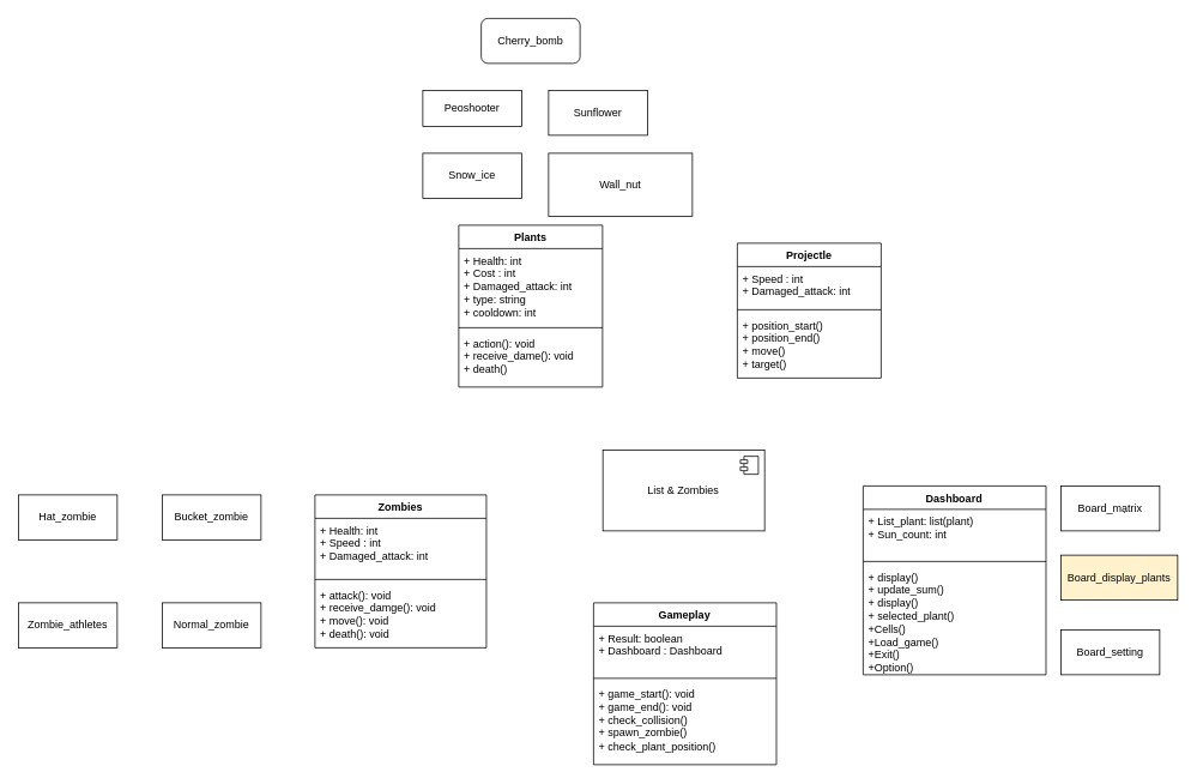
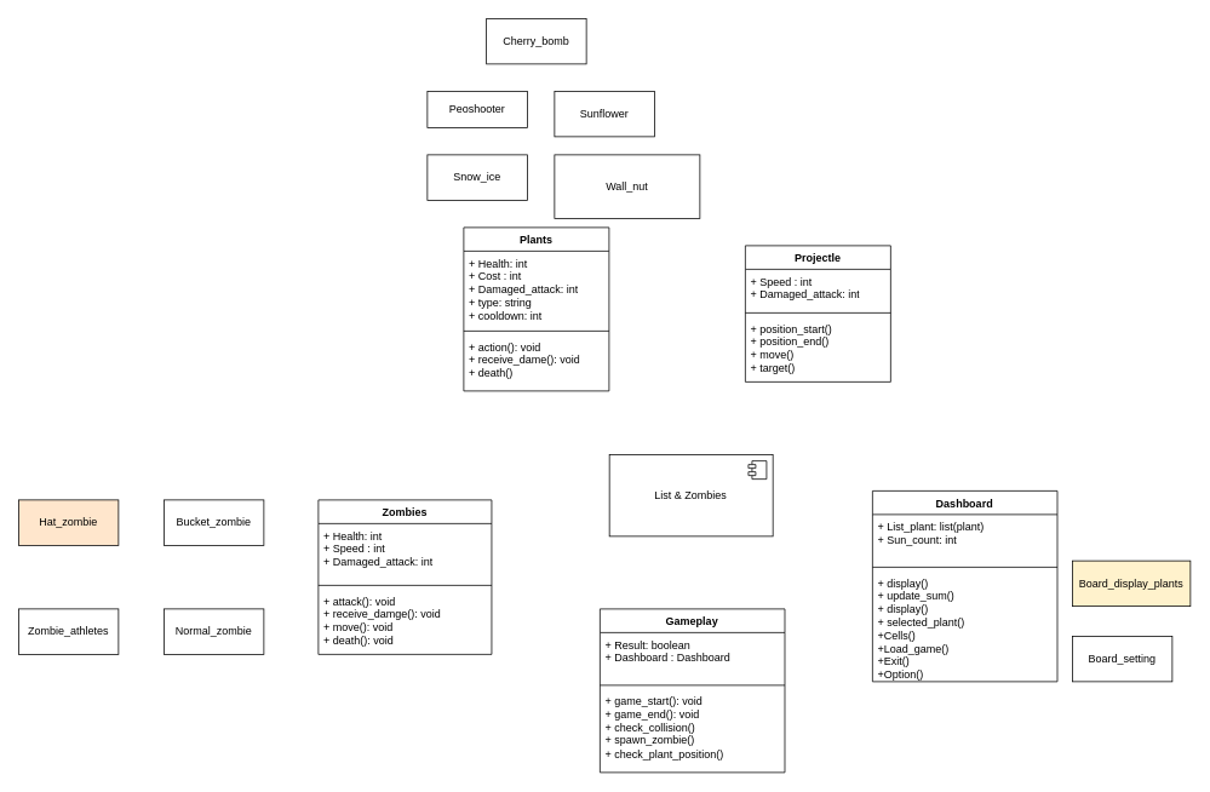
  <mxCell id="0" value="" />
  <mxCell id="1" parent="0" />
  <mxCell id="2" value="Plants" style="swimlane;fontStyle=1;align=center;verticalAlign=top;childLayout=stackLayout;horizontal=1;startSize=26;horizontalStack=0;resizeParent=1;resizeParentMax=0;resizeLast=0;collapsible=1;marginBottom=0;whiteSpace=wrap;html=1;" parent="1" vertex="1"><mxGeometry x="510" y="250" width="160" height="180" as="geometry" /></mxCell>
  <mxCell id="3" value="+ Health: int&lt;div&gt;+ Cost : int&lt;/div&gt;&lt;div&gt;+ Damaged_attack: int&lt;/div&gt;&lt;div&gt;+ type: string&lt;/div&gt;&lt;div&gt;+ cooldown: int&lt;/div&gt;&lt;div&gt;&lt;br&gt;&lt;/div&gt;" style="text;strokeColor=none;fillColor=none;align=left;verticalAlign=top;spacingLeft=4;spacingRight=4;overflow=hidden;rotatable=0;points=[[0,0.5],[1,0.5]];portConstraint=eastwest;whiteSpace=wrap;html=1;" parent="2" vertex="1"><mxGeometry y="26" width="160" height="84" as="geometry" /></mxCell>
  <mxCell id="4" value="" style="line;strokeWidth=1;fillColor=none;align=left;verticalAlign=middle;spacingTop=-1;spacingLeft=3;spacingRight=3;rotatable=0;labelPosition=right;points=[];portConstraint=eastwest;strokeColor=inherit;" parent="2" vertex="1"><mxGeometry y="110" width="160" height="8" as="geometry" /></mxCell>
  <mxCell id="5" value="+ action(): void&lt;div&gt;+ receive_dame(): void&lt;/div&gt;&lt;div&gt;+ death()&lt;/div&gt;&lt;div&gt;&lt;br&gt;&lt;/div&gt;" style="text;strokeColor=none;fillColor=none;align=left;verticalAlign=top;spacingLeft=4;spacingRight=4;overflow=hidden;rotatable=0;points=[[0,0.5],[1,0.5]];portConstraint=eastwest;whiteSpace=wrap;html=1;" parent="2" vertex="1"><mxGeometry y="118" width="160" height="62" as="geometry" /></mxCell>
  <mxCell id="6" value="Zombies" style="swimlane;fontStyle=1;align=center;verticalAlign=top;childLayout=stackLayout;horizontal=1;startSize=26;horizontalStack=0;resizeParent=1;resizeParentMax=0;resizeLast=0;collapsible=1;marginBottom=0;whiteSpace=wrap;html=1;" parent="1" vertex="1"><mxGeometry y="550" width="190.77" height="170" as="geometry" x="350" /></mxCell>
  <mxCell id="7" value="+ Health: int&lt;div&gt;+ Speed : int&lt;/div&gt;&lt;div&gt;+ Damaged_attack: int&lt;/div&gt;" style="text;strokeColor=none;fillColor=none;align=left;verticalAlign=top;spacingLeft=4;spacingRight=4;overflow=hidden;rotatable=0;points=[[0,0.5],[1,0.5]];portConstraint=eastwest;whiteSpace=wrap;html=1;" parent="6" vertex="1"><mxGeometry y="26" width="190.77" height="64" as="geometry" /></mxCell>
  <mxCell id="8" value="" style="line;strokeWidth=1;fillColor=none;align=left;verticalAlign=middle;spacingTop=-1;spacingLeft=3;spacingRight=3;rotatable=0;labelPosition=right;points=[];portConstraint=eastwest;strokeColor=inherit;" parent="6" vertex="1"><mxGeometry y="90" width="190.77" height="8" as="geometry" /></mxCell>
  <mxCell id="9" value="+ attack(): void&lt;div&gt;+ receive_damge(): void&lt;/div&gt;&lt;div&gt;+ move(): void&lt;/div&gt;&lt;div&gt;+ death(): void&lt;/div&gt;" style="text;strokeColor=none;fillColor=none;align=left;verticalAlign=top;spacingLeft=4;spacingRight=4;overflow=hidden;rotatable=0;points=[[0,0.5],[1,0.5]];portConstraint=eastwest;whiteSpace=wrap;html=1;" parent="6" vertex="1"><mxGeometry y="98" width="190.77" height="72" as="geometry" /></mxCell>
  <mxCell id="10" value="Projectle" style="swimlane;fontStyle=1;align=center;verticalAlign=top;childLayout=stackLayout;horizontal=1;startSize=26;horizontalStack=0;resizeParent=1;resizeParentMax=0;resizeLast=0;collapsible=1;marginBottom=0;whiteSpace=wrap;html=1;" parent="1" vertex="1"><mxGeometry x="820" y="270" width="160" height="150" as="geometry"><mxRectangle x="640" y="400" width="90" height="30" as="alternateBounds" /></mxGeometry></mxCell>
  <mxCell id="11" value="&lt;div&gt;+ Speed : int&lt;/div&gt;&lt;div&gt;+ Damaged_attack: int&lt;/div&gt;" style="text;strokeColor=none;fillColor=none;align=left;verticalAlign=top;spacingLeft=4;spacingRight=4;overflow=hidden;rotatable=0;points=[[0,0.5],[1,0.5]];portConstraint=eastwest;whiteSpace=wrap;html=1;" parent="10" vertex="1"><mxGeometry y="26" width="160" height="44" as="geometry" /></mxCell>
  <mxCell id="12" value="" style="line;strokeWidth=1;fillColor=none;align=left;verticalAlign=middle;spacingTop=-1;spacingLeft=3;spacingRight=3;rotatable=0;labelPosition=right;points=[];portConstraint=eastwest;strokeColor=inherit;" parent="10" vertex="1"><mxGeometry y="70" width="160" height="8" as="geometry" /></mxCell>
  <mxCell id="13" value="+ position_start()&lt;div&gt;+ position_end()&lt;/div&gt;&lt;div&gt;+ move()&lt;/div&gt;&lt;div&gt;+ target()&lt;/div&gt;" style="text;strokeColor=none;fillColor=none;align=left;verticalAlign=top;spacingLeft=4;spacingRight=4;overflow=hidden;rotatable=0;points=[[0,0.5],[1,0.5]];portConstraint=eastwest;whiteSpace=wrap;html=1;" parent="10" vertex="1"><mxGeometry y="78" width="160" height="72" as="geometry" /></mxCell>
  <mxCell id="14" value="Dashboard" style="swimlane;fontStyle=1;align=center;verticalAlign=top;childLayout=stackLayout;horizontal=1;startSize=26;horizontalStack=0;resizeParent=1;resizeParentMax=0;resizeLast=0;collapsible=1;marginBottom=0;whiteSpace=wrap;html=1;" parent="1" vertex="1"><mxGeometry x="960" y="540" width="203.49" height="210" as="geometry"><mxRectangle x="890" y="400" width="100" height="30" as="alternateBounds" /></mxGeometry></mxCell>
  <mxCell id="15" value="+ List_plant: list(plant)&lt;div&gt;+ Sun_count: int&lt;/div&gt;" style="text;strokeColor=none;fillColor=none;align=left;verticalAlign=top;spacingLeft=4;spacingRight=4;overflow=hidden;rotatable=0;points=[[0,0.5],[1,0.5]];portConstraint=eastwest;whiteSpace=wrap;html=1;" parent="14" vertex="1"><mxGeometry y="26" width="203.49" height="54" as="geometry" /></mxCell>
  <mxCell id="16" value="" style="line;strokeWidth=1;fillColor=none;align=left;verticalAlign=middle;spacingTop=-1;spacingLeft=3;spacingRight=3;rotatable=0;labelPosition=right;points=[];portConstraint=eastwest;strokeColor=inherit;" parent="14" vertex="1"><mxGeometry y="80" width="203.49" height="8" as="geometry" /></mxCell>
  <mxCell id="17" value="+ display()&lt;div&gt;+ update_sum()&lt;/div&gt;&lt;div&gt;+ display()&lt;/div&gt;&lt;div&gt;+ selected_plant()&lt;/div&gt;&lt;div&gt;+Cells()&lt;/div&gt;&lt;div&gt;+Load_game()&lt;/div&gt;&lt;div&gt;+Exit()&lt;/div&gt;&lt;div&gt;+Option()&lt;/div&gt;" style="text;strokeColor=none;fillColor=none;align=left;verticalAlign=top;spacingLeft=4;spacingRight=4;overflow=hidden;rotatable=0;points=[[0,0.5],[1,0.5]];portConstraint=eastwest;whiteSpace=wrap;html=1;" parent="14" vertex="1"><mxGeometry y="88" width="203.49" height="122" as="geometry" /></mxCell>
  <mxCell id="18" value="Gameplay" style="swimlane;fontStyle=1;align=center;verticalAlign=top;childLayout=stackLayout;horizontal=1;startSize=26;horizontalStack=0;resizeParent=1;resizeParentMax=0;resizeLast=0;collapsible=1;marginBottom=0;whiteSpace=wrap;html=1;" parent="1" vertex="1"><mxGeometry x="660" y="670" width="203.49" height="180" as="geometry"><mxRectangle x="890" y="400" width="100" height="30" as="alternateBounds" /></mxGeometry></mxCell>
  <mxCell id="19" value="+ Result: boolean&lt;div&gt;+ Dashboard : Dashboard&lt;/div&gt;" style="text;strokeColor=none;fillColor=none;align=left;verticalAlign=top;spacingLeft=4;spacingRight=4;overflow=hidden;rotatable=0;points=[[0,0.5],[1,0.5]];portConstraint=eastwest;whiteSpace=wrap;html=1;" parent="18" vertex="1"><mxGeometry y="26" width="203.49" height="54" as="geometry" /></mxCell>
  <mxCell id="20" value="" style="line;strokeWidth=1;fillColor=none;align=left;verticalAlign=middle;spacingTop=-1;spacingLeft=3;spacingRight=3;rotatable=0;labelPosition=right;points=[];portConstraint=eastwest;strokeColor=inherit;" parent="18" vertex="1"><mxGeometry y="80" width="203.49" height="8" as="geometry" /></mxCell>
  <mxCell id="21" value="+ game_start(): void&lt;div&gt;+ game_end(): void&lt;/div&gt;&lt;div&gt;+ check_collision()&lt;/div&gt;&lt;div&gt;+ spawn_zombie()&lt;/div&gt;&lt;div&gt;+ check_plant_position()&lt;/div&gt;&lt;div&gt;&lt;br&gt;&lt;/div&gt;" style="text;strokeColor=none;fillColor=none;align=left;verticalAlign=top;spacingLeft=4;spacingRight=4;overflow=hidden;rotatable=0;points=[[0,0.5],[1,0.5]];portConstraint=eastwest;whiteSpace=wrap;html=1;" parent="18" vertex="1"><mxGeometry y="88" width="203.49" height="92" as="geometry" /></mxCell>
  <mxCell id="22" value="Sunflower" style="html=1;whiteSpace=wrap;" vertex="1" parent="1"><mxGeometry x="610" y="100" width="110" height="50" as="geometry" /></mxCell>
  <mxCell id="23" value="Peoshooter" style="html=1;whiteSpace=wrap;" vertex="1" parent="1"><mxGeometry x="470" y="100" width="110" height="40" as="geometry" /></mxCell>
  <mxCell id="24" value="Wall_nut" style="html=1;whiteSpace=wrap;" vertex="1" parent="1"><mxGeometry x="610" y="170" width="160" height="70" as="geometry" /></mxCell>
- <mxCell id="25" value="Cherry_bomb" style="html=1;whiteSpace=wrap;rounded=1;" vertex="1" parent="1"><mxGeometry x="535" y="20" width="110" height="50" as="geometry" /></mxCell>
+ <mxCell id="25" value="Cherry_bomb" style="html=1;whiteSpace=wrap;" vertex="1" parent="1"><mxGeometry x="535" y="20" width="110" height="50" as="geometry" /></mxCell>
  <mxCell id="26" value="Snow_ice" style="html=1;whiteSpace=wrap;" vertex="1" parent="1"><mxGeometry x="470" y="170" width="110" height="50" as="geometry" /></mxCell>
  <mxCell id="27" value="Normal_zombie" style="html=1;whiteSpace=wrap;" vertex="1" parent="1"><mxGeometry x="180" y="670" width="110" height="50" as="geometry" /></mxCell>
- <mxCell id="28" value="Hat_zombie" style="html=1;whiteSpace=wrap;" vertex="1" parent="1"><mxGeometry x="20" y="550" width="110" height="50" as="geometry" /></mxCell>
+ <mxCell id="28" value="Hat_zombie" style="html=1;whiteSpace=wrap;fillColor=#ffe6cc;" vertex="1" parent="1"><mxGeometry x="20" y="550" width="110" height="50" as="geometry" /></mxCell>
  <mxCell id="29" value="Zombie_athletes" style="html=1;whiteSpace=wrap;" vertex="1" parent="1"><mxGeometry x="20" y="670" width="110" height="50" as="geometry" /></mxCell>
  <mxCell id="30" value="Bucket_zombie" style="html=1;whiteSpace=wrap;" vertex="1" parent="1"><mxGeometry x="180" y="550" width="110" height="50" as="geometry" /></mxCell>
  <mxCell id="31" value="List &amp;amp; Zombies" style="html=1;dropTarget=0;whiteSpace=wrap;" vertex="1" parent="1"><mxGeometry x="670.38" y="500" width="180" height="90" as="geometry" /></mxCell>
  <mxCell id="32" value="" style="shape=module;jettyWidth=8;jettyHeight=4;" vertex="1" parent="31"><mxGeometry x="1" width="20" height="20" relative="1" as="geometry"><mxPoint x="-27" y="7" as="offset" /></mxGeometry></mxCell>
  <mxCell id="33" value="Board_display_plants" style="html=1;whiteSpace=wrap;fillColor=#fff2cc;" vertex="1" parent="1"><mxGeometry x="1180" y="617" width="130" height="50" as="geometry" /></mxCell>
  <mxCell id="34" value="Board_setting" style="html=1;whiteSpace=wrap;" vertex="1" parent="1"><mxGeometry x="1180" y="700" width="110" height="50" as="geometry" /></mxCell>
- <mxCell id="35" value="Board_mạtrix" style="html=1;whiteSpace=wrap;" vertex="1" parent="1"><mxGeometry x="1180" y="540" width="110" height="50" as="geometry" /></mxCell>
